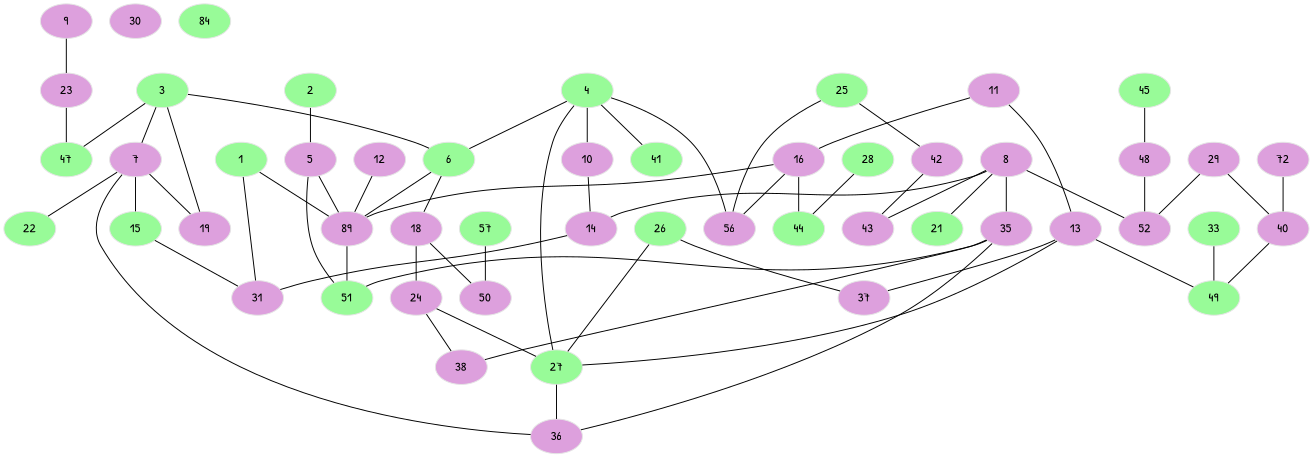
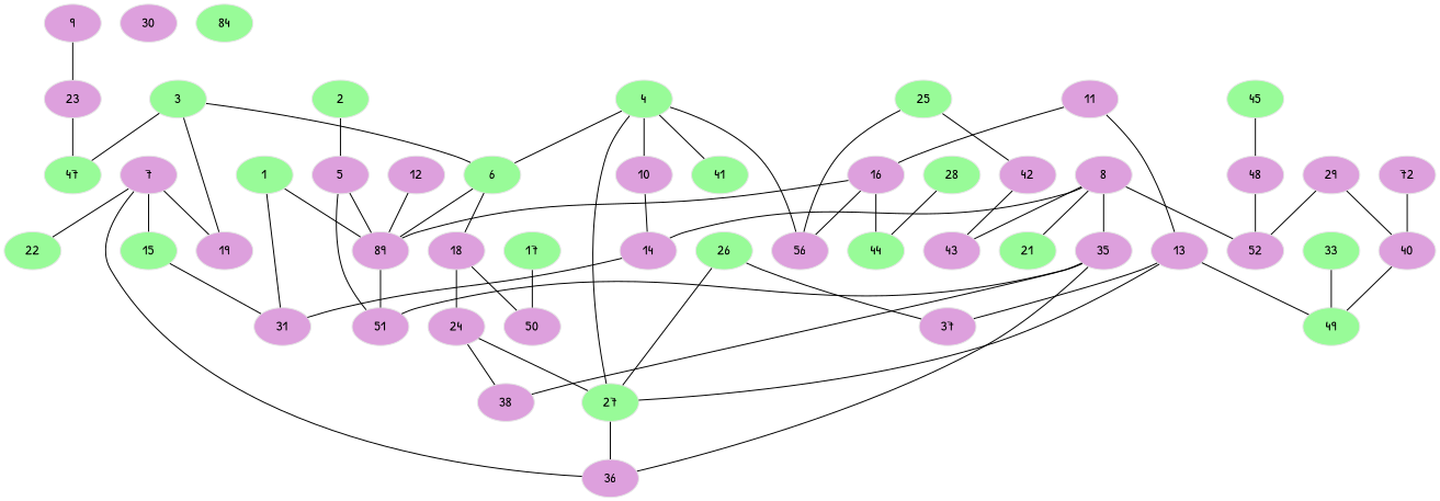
  graph {
    fontname="Patrick Hand"
    node [color=gray90 fillcolor=plum fontname="Patrick Hand" style=filled]
    edge [fontname="Patrick Hand"]
    1 [fillcolor=palegreen]
    31
    n3 [label=89]
-   51 [fillcolor=palegreen]
+   51
    2 [fillcolor=palegreen]
    5
    3 [fillcolor=palegreen]
    6 [fillcolor=palegreen]
    7
    19
    47 [fillcolor=palegreen]
    18
    15 [fillcolor=palegreen]
    22 [fillcolor=palegreen]
    36
    4 [fillcolor=palegreen]
    10
    27 [fillcolor=palegreen]
    41 [fillcolor=palegreen]
    n20 [label=56]
    14
    50
    24
    8
    21 [fillcolor=palegreen]
    35
    43
    52
    38
    9
    23
    11
    13
    16
    37
    49 [fillcolor=palegreen]
    44 [fillcolor=palegreen]
    12
-   17 [fillcolor=palegreen label=57]
+   17 [fillcolor=palegreen]
    40
    25 [fillcolor=palegreen]
    42
    26 [fillcolor=palegreen]
    28 [fillcolor=palegreen]
    29
    30
    n47 [label=72]
    33 [fillcolor=palegreen]
    n49 [fillcolor=palegreen label=84]
    45 [fillcolor=palegreen]
    48
    1 -- 31
    1 -- n3
    n3 -- 51
    2 -- 5
    5 -- n3
    5 -- 51
    3 -- 6
-   3 -- 7
    3 -- 19
    3 -- 47
    6 -- n3
    6 -- 18
    7 -- 19
    7 -- 15
    7 -- 22
    7 -- 36
    18 -- 50
    18 -- 24
    15 -- 31
    4 -- 6
    4 -- 10
    4 -- 27
    4 -- 41
    4 -- n20
    10 -- 14
    27 -- 36
    14 -- 31
    24 -- 27
    24 -- 38
    8 -- 14
    8 -- 21
    8 -- 35
    8 -- 43
    8 -- 52
    35 -- 51
    35 -- 36
    35 -- 38
    9 -- 23
    23 -- 47
    11 -- 13
    11 -- 16
    13 -- 27
    13 -- 37
    13 -- 49
    16 -- n3
    16 -- n20
    16 -- 44
    12 -- n3
    17 -- 50
    40 -- 49
    25 -- n20
    25 -- 42
    42 -- 43
    26 -- 27
    26 -- 37
    28 -- 44
    29 -- 52
    29 -- 40
    n47 -- 40
    33 -- 49
    45 -- 48
    48 -- 52
  }
